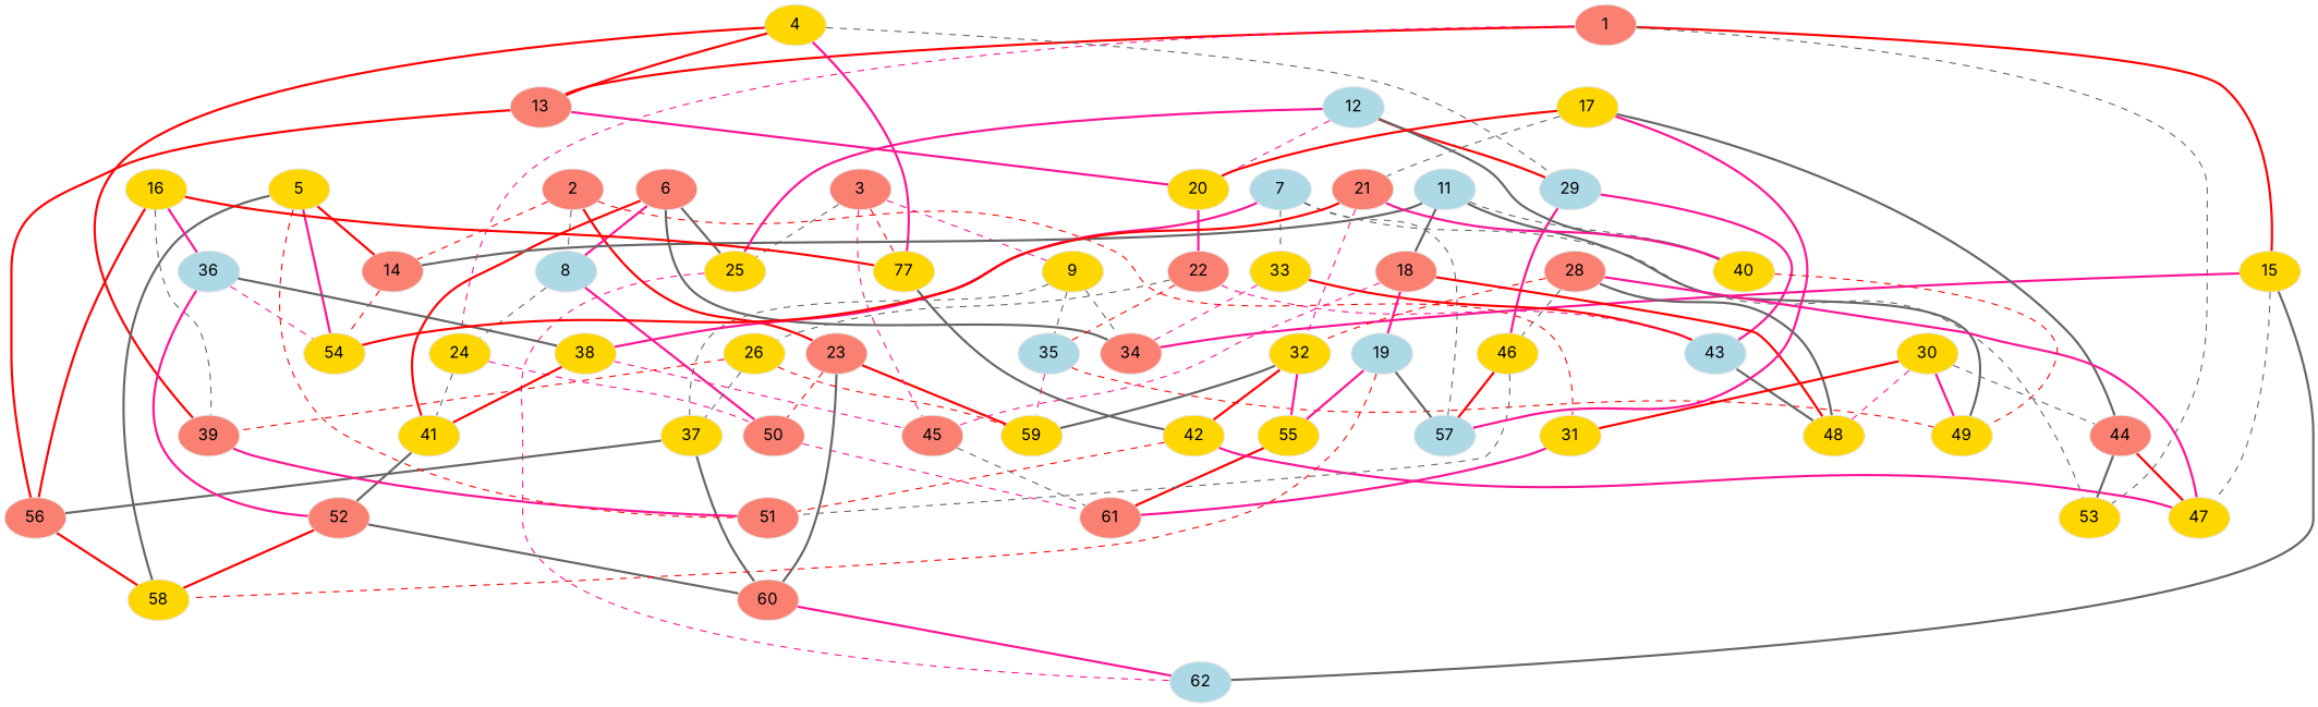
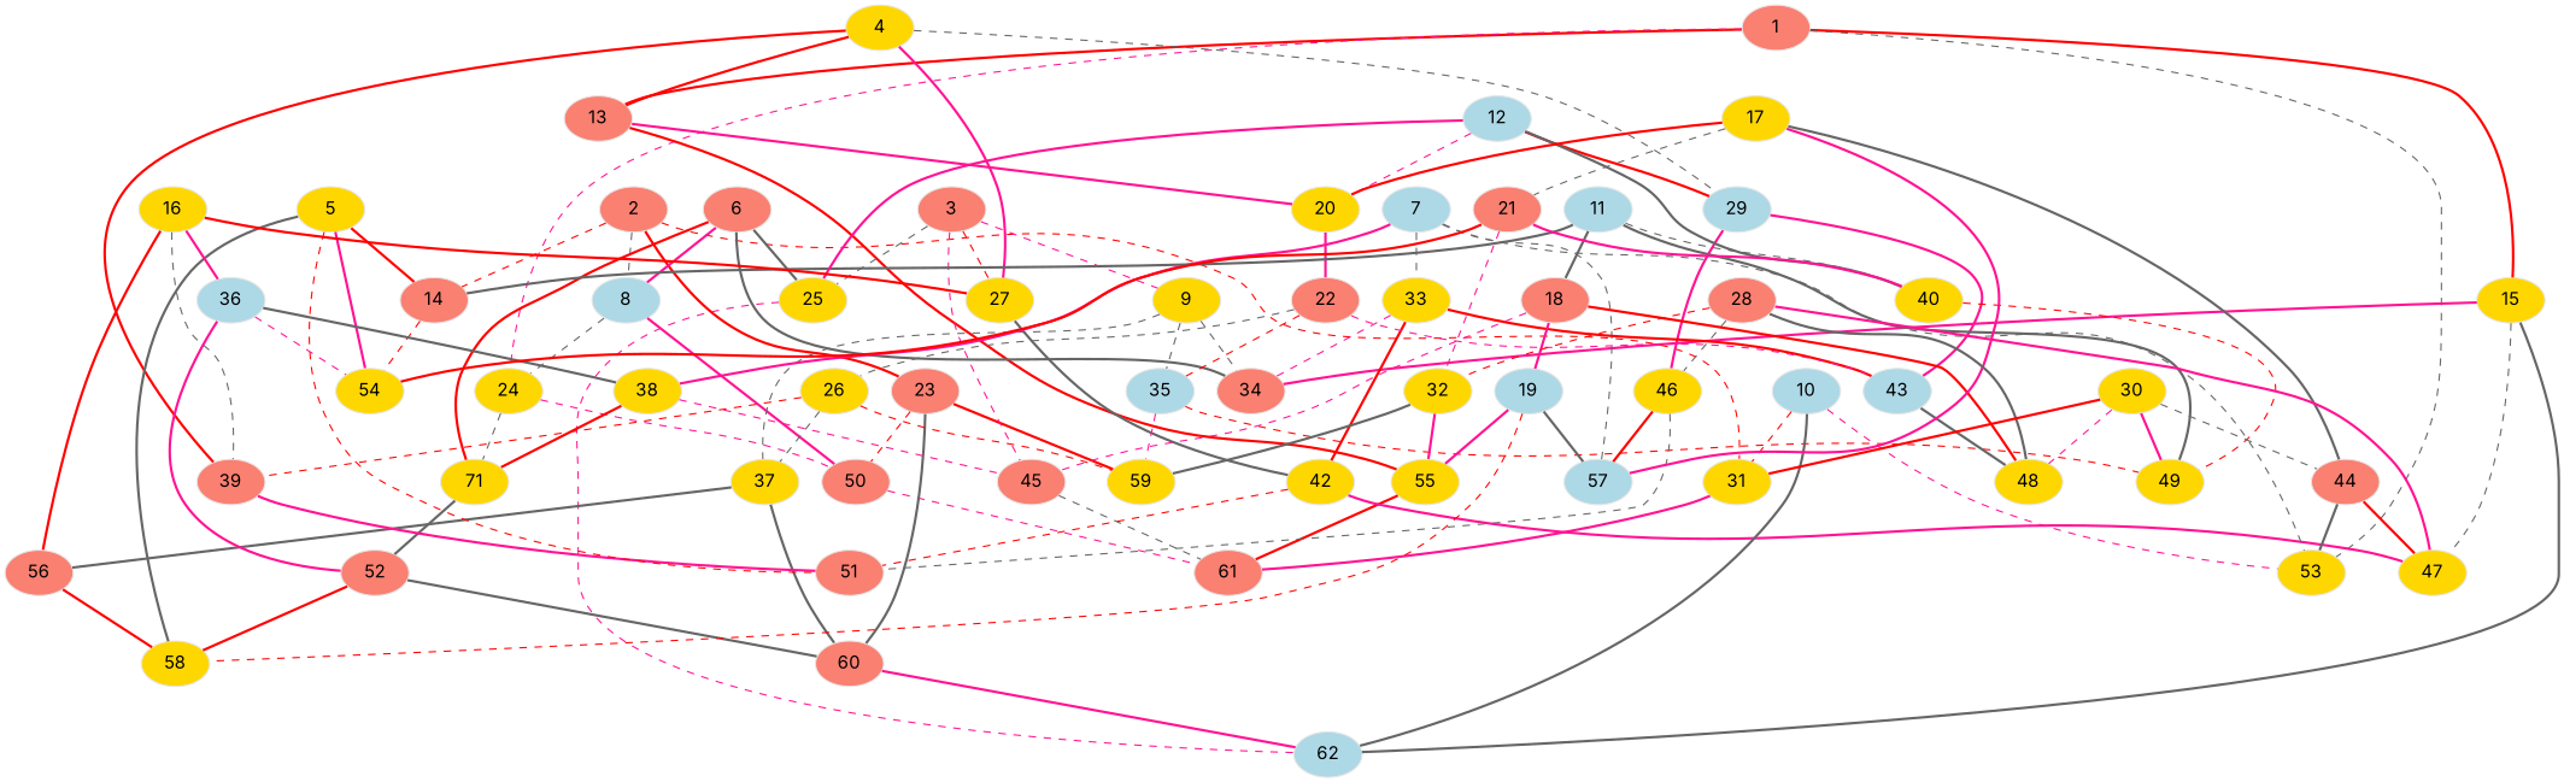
  graph {
    fontname=Inter
    node [color=gray90 fillcolor=gold fontname=Inter style=filled]
    edge [color=gray40 fontname=Inter style=bold]
    1 [fillcolor=salmon]
    13 [fillcolor=salmon]
    15
    24
    53
    20
    55
    34 [fillcolor=salmon]
    62 [fillcolor=lightblue]
    47
-   41
+   41 [label=71]
    50 [fillcolor=salmon]
    2 [fillcolor=salmon]
    8 [fillcolor=lightblue]
    14 [fillcolor=salmon]
    23 [fillcolor=salmon]
    31
    54
    59
    60 [fillcolor=salmon]
    61 [fillcolor=salmon]
    3 [fillcolor=salmon]
    9
    25
-   27 [label=77]
+   27
    45 [fillcolor=salmon]
    35 [fillcolor=lightblue]
    37
    42
    4
    29 [fillcolor=lightblue]
    39 [fillcolor=salmon]
    43 [fillcolor=lightblue]
    46
    51 [fillcolor=salmon]
    5
    58
    6 [fillcolor=salmon]
    52 [fillcolor=salmon]
    7 [fillcolor=lightblue]
    33
    38
    57 [fillcolor=lightblue]
    49
    56 [fillcolor=salmon]
+   10 [fillcolor=lightblue]
    11 [fillcolor=lightblue]
    18 [fillcolor=salmon]
    40
    19 [fillcolor=lightblue]
    48
    12 [fillcolor=lightblue]
    22 [fillcolor=salmon]
    16
    36 [fillcolor=lightblue]
    17
    21 [fillcolor=salmon]
    44 [fillcolor=salmon]
    32
    26
    28 [fillcolor=salmon]
    30
    1 -- 13 [color=red]
    1 -- 15 [color=red]
    1 -- 24 [color=deeppink style=dashed]
    1 -- 53 [style=dashed]
    13 -- 20 [color=deeppink]
-   13 -- 56 [color=red]
+   13 -- 55 [color=red]
    15 -- 34 [color=deeppink]
    15 -- 62
    15 -- 47 [style=dashed]
    24 -- 41 [style=dashed]
    24 -- 50 [color=deeppink style=dashed]
    20 -- 22 [color=deeppink]
    55 -- 61 [color=red]
    41 -- 52
    50 -- 61 [color=deeppink style=dashed]
    2 -- 8 [style=dashed]
    2 -- 14 [color=red style=dashed]
    2 -- 23 [color=red]
    2 -- 31 [color=red style=dashed]
    8 -- 24 [style=dashed]
    8 -- 50 [color=deeppink]
    14 -- 54 [color=red style=dashed]
    23 -- 50 [color=red style=dashed]
    23 -- 59 [color=red]
    23 -- 60
    31 -- 61 [color=deeppink]
    60 -- 62 [color=deeppink]
    3 -- 9 [color=deeppink style=dashed]
    3 -- 25 [style=dashed]
    3 -- 27 [color=red style=dashed]
    3 -- 45 [color=deeppink style=dashed]
    9 -- 34 [style=dashed]
    9 -- 35 [style=dashed]
    9 -- 37 [style=dashed]
    25 -- 62 [color=deeppink style=dashed]
    27 -- 42
    45 -- 61 [style=dashed]
    35 -- 59 [color=deeppink style=dashed]
    35 -- 49 [color=red style=dashed]
    37 -- 60
    37 -- 56
    42 -- 47 [color=deeppink]
    42 -- 51 [color=red style=dashed]
    4 -- 13 [color=red]
    4 -- 27 [color=deeppink]
    4 -- 29 [style=dashed]
    4 -- 39 [color=red]
    29 -- 43 [color=deeppink]
    29 -- 46 [color=deeppink]
    39 -- 51 [color=deeppink]
    43 -- 48
    46 -- 51 [style=dashed]
    46 -- 57 [color=red]
    5 -- 14 [color=red]
    5 -- 54 [color=deeppink]
    5 -- 51 [color=red style=dashed]
    5 -- 58
    6 -- 34
    6 -- 41 [color=red]
    6 -- 8 [color=deeppink]
    6 -- 25
    52 -- 60
    52 -- 58 [color=red]
    7 -- 53 [style=dashed]
    7 -- 33 [style=dashed]
    7 -- 38 [color=deeppink]
    7 -- 57 [style=dashed]
    33 -- 34 [color=deeppink style=dashed]
-   32 -- 42 [color=red]
+   33 -- 42 [color=red]
    33 -- 43 [color=red]
    38 -- 41 [color=red]
    38 -- 45 [color=deeppink style=dashed]
    56 -- 58 [color=red]
+   10 -- 53 [color=deeppink style=dashed]
+   10 -- 62
+   10 -- 31 [color=red style=dashed]
    11 -- 14
    11 -- 49
    11 -- 18
    11 -- 40 [style=dashed]
    18 -- 45 [color=deeppink style=dashed]
    18 -- 19 [color=deeppink]
    18 -- 48 [color=red]
    40 -- 49 [color=red style=dashed]
    19 -- 55 [color=deeppink]
    19 -- 58 [color=red style=dashed]
    19 -- 57
    12 -- 20 [color=deeppink style=dashed]
    12 -- 25 [color=deeppink]
    12 -- 29 [color=red]
    12 -- 40
    22 -- 35 [color=red style=dashed]
    22 -- 43 [color=deeppink style=dashed]
    22 -- 26 [style=dashed]
    16 -- 27 [color=red]
    16 -- 39 [style=dashed]
    16 -- 56 [color=red]
    16 -- 36 [color=deeppink]
    36 -- 54 [color=deeppink style=dashed]
    36 -- 52 [color=deeppink]
    36 -- 38
    17 -- 20 [color=red]
    17 -- 57 [color=deeppink]
    17 -- 21 [style=dashed]
    17 -- 44
    21 -- 54 [color=red]
    21 -- 40 [color=deeppink]
    21 -- 32 [color=deeppink style=dashed]
    44 -- 53
    44 -- 47 [color=red]
    32 -- 55 [color=deeppink]
    32 -- 59
    26 -- 59 [color=red style=dashed]
    26 -- 37 [style=dashed]
    26 -- 39 [color=red style=dashed]
    28 -- 47 [color=deeppink]
    28 -- 46 [style=dashed]
    28 -- 48
    28 -- 32 [color=red style=dashed]
    30 -- 31 [color=red]
    30 -- 49 [color=deeppink]
    30 -- 48 [color=deeppink style=dashed]
    30 -- 44 [style=dashed]
  }
